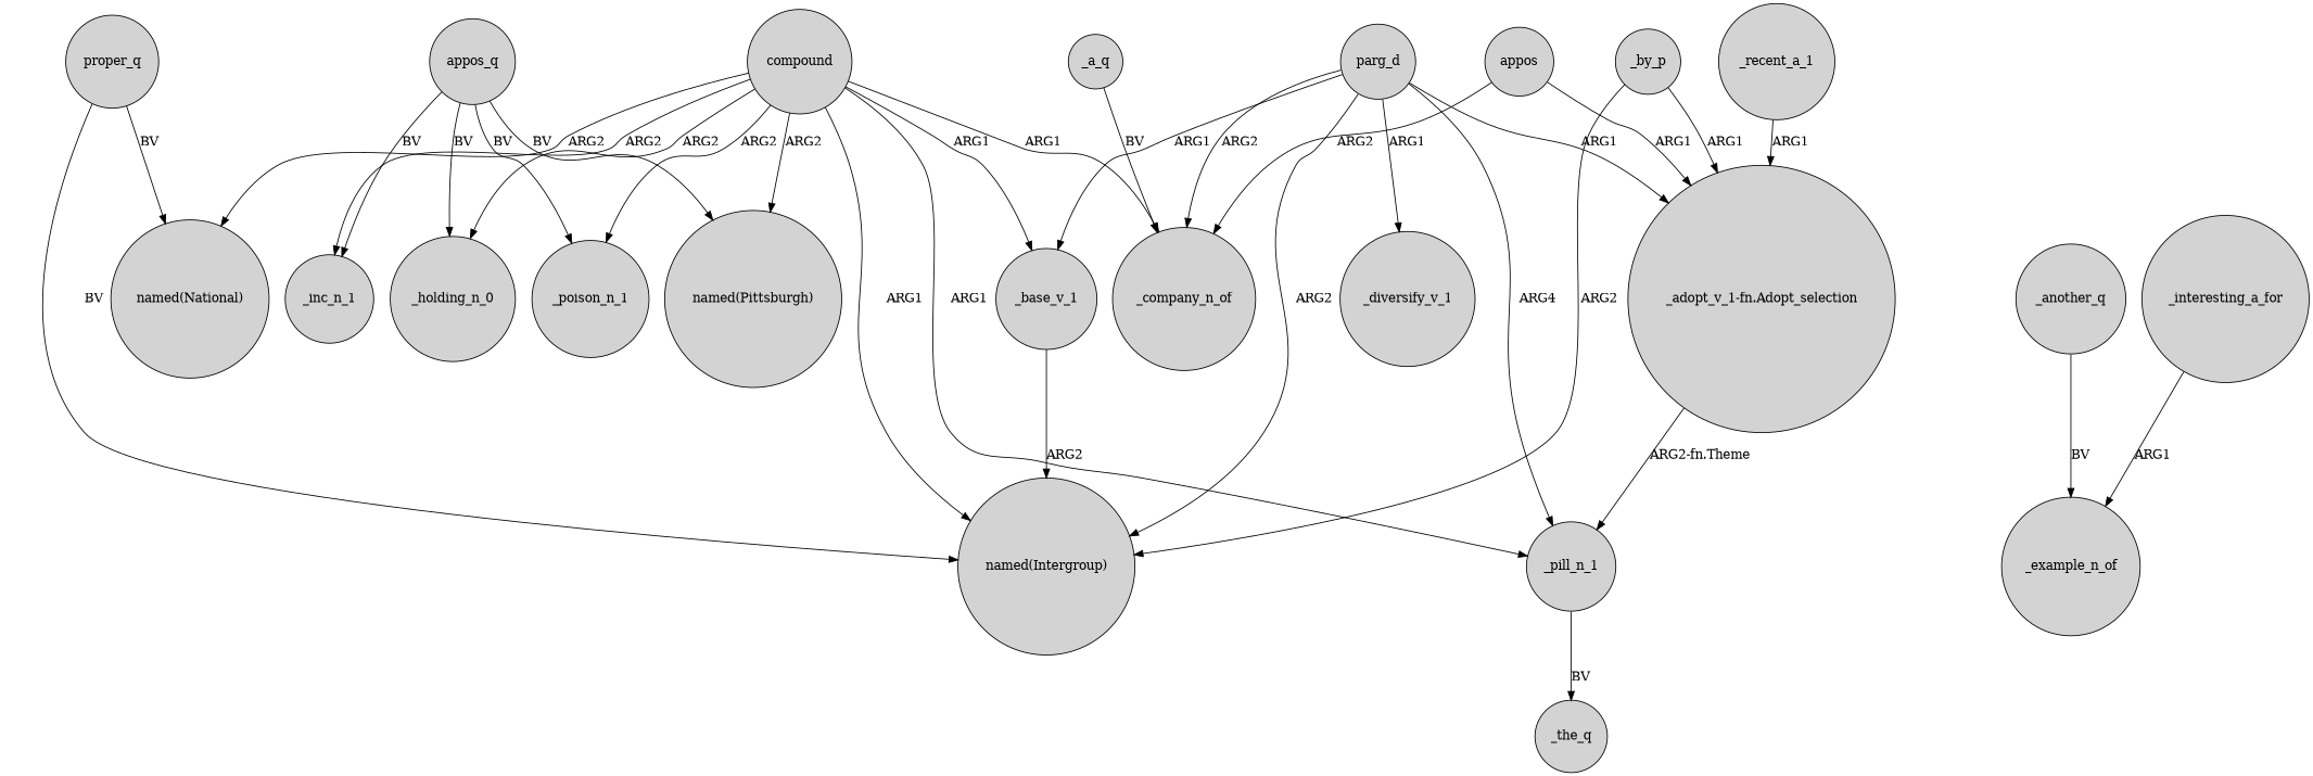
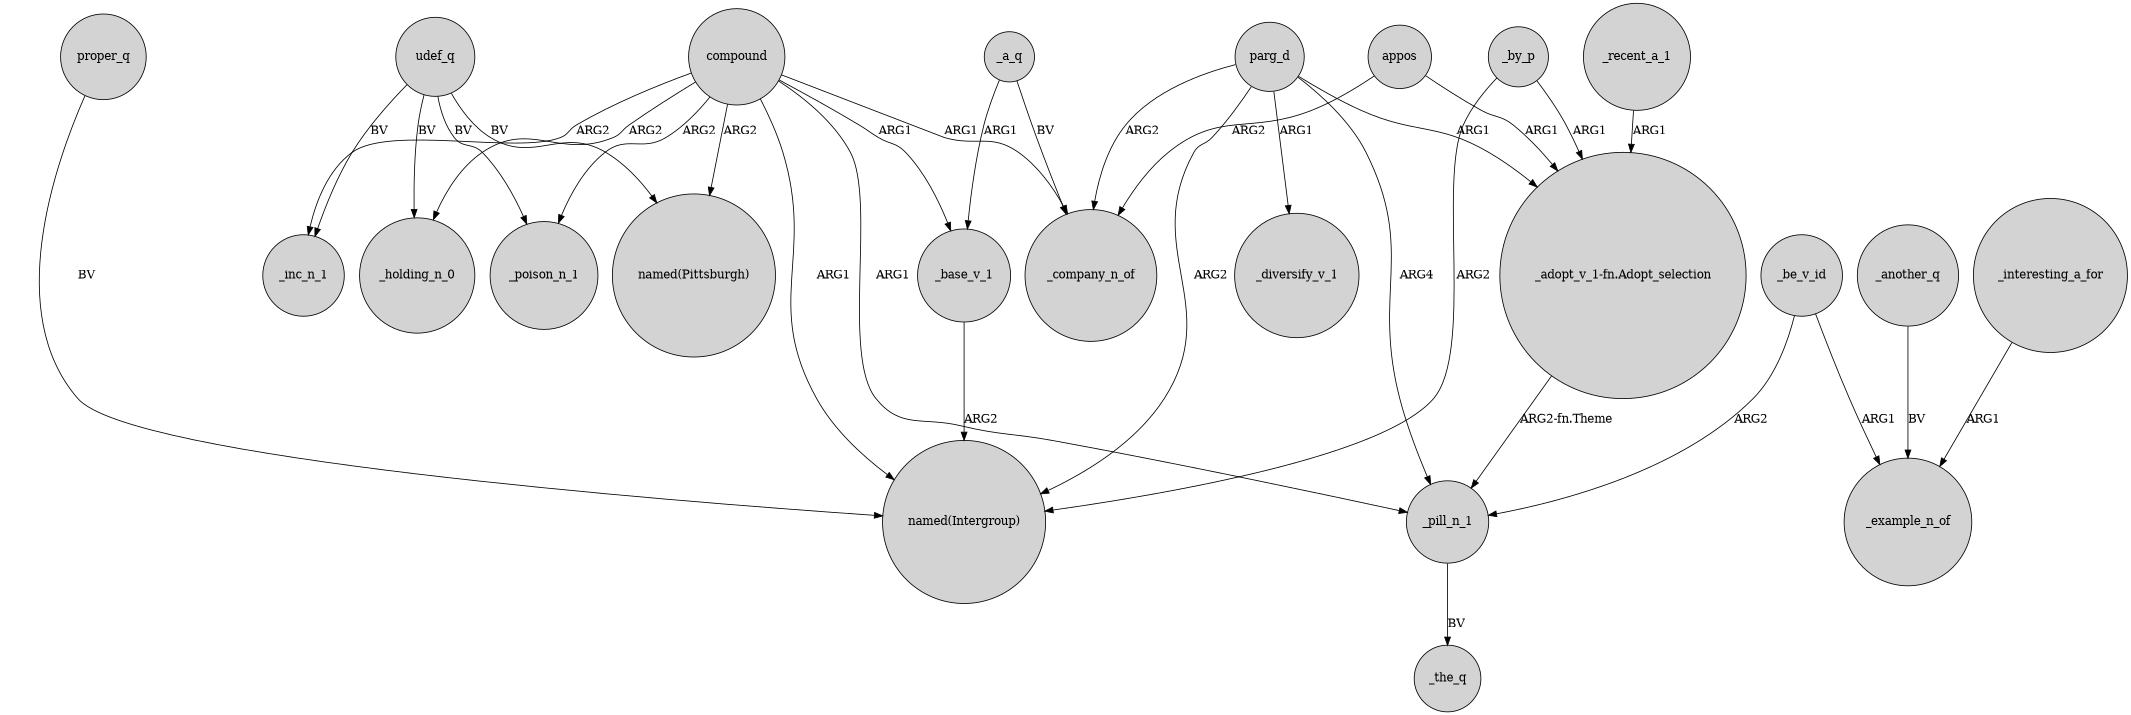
  digraph {
    node [shape=circle style=filled]
    _pill_n_1
    _the_q
    compound
    _inc_n_1
    _base_v_1
    "named(Intergroup)"
    _company_n_of
    n8 [label=_holding_n_0]
    _poison_n_1
-   "named(National)"
    "named(Pittsburgh)"
+   _be_v_id
    _example_n_of
-   udef_q [label=appos_q]
+   udef_q
    _another_q
    _recent_a_1
    "_adopt_v_1-fn.Adopt_selection"
    proper_q
    parg_d
    _diversify_v_1
    _by_p
    appos
    _interesting_a_for
    _a_q
    _pill_n_1 -> _the_q [label=BV]
    compound -> _pill_n_1 [label=ARG1]
    compound -> _inc_n_1 [label=ARG2]
    compound -> _base_v_1 [label=ARG1]
    compound -> "named(Intergroup)" [label=ARG1]
    compound -> _company_n_of [label=ARG1]
    compound -> n8 [label=ARG2]
    compound -> _poison_n_1 [label=ARG2]
-   compound -> "named(National)" [label=ARG2]
    compound -> "named(Pittsburgh)" [label=ARG2]
    _base_v_1 -> "named(Intergroup)" [label=ARG2]
+   _be_v_id -> _pill_n_1 [label=ARG2]
+   _be_v_id -> _example_n_of [label=ARG1]
    udef_q -> _inc_n_1 [label=BV]
    udef_q -> n8 [label=BV]
    udef_q -> _poison_n_1 [label=BV]
    udef_q -> "named(Pittsburgh)" [label=BV]
    _another_q -> _example_n_of [label=BV]
    _recent_a_1 -> "_adopt_v_1-fn.Adopt_selection" [label=ARG1]
    "_adopt_v_1-fn.Adopt_selection" -> _pill_n_1 [label="ARG2-fn.Theme"]
    proper_q -> "named(Intergroup)" [label=BV]
-   proper_q -> "named(National)" [label=BV]
    parg_d -> _pill_n_1 [label=ARG4]
-   parg_d -> _base_v_1 [label=ARG1]
+   _a_q -> _base_v_1 [label=ARG1]
    parg_d -> "named(Intergroup)" [label=ARG2]
    parg_d -> _company_n_of [label=ARG2]
    parg_d -> "_adopt_v_1-fn.Adopt_selection" [label=ARG1]
    parg_d -> _diversify_v_1 [label=ARG1]
    _by_p -> "named(Intergroup)" [label=ARG2]
    _by_p -> "_adopt_v_1-fn.Adopt_selection" [label=ARG1]
    appos -> _company_n_of [label=ARG2]
    appos -> "_adopt_v_1-fn.Adopt_selection" [label=ARG1]
    _interesting_a_for -> _example_n_of [label=ARG1]
    _a_q -> _company_n_of [label=BV]
  }
